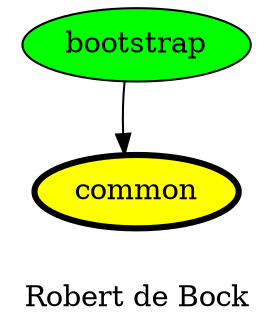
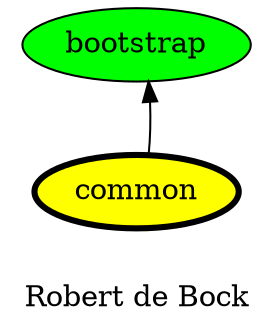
  digraph {
    label="Robert de Bock"
    node [style=filled]
    bootstrap [fillcolor=green]
    common [fillcolor=yellow penwidth=3]
-   bootstrap -> common
+   common -> bootstrap
  }
